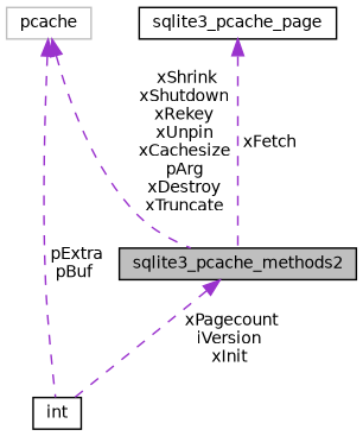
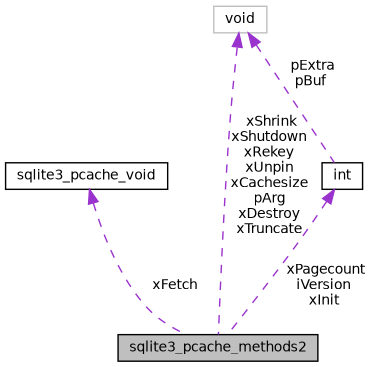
  digraph {
    node [color=black fillcolor=white fontname=Helvetica fontsize=10 shape=record style=filled]
    edge [color=darkorchid3 dir=back fontname=Helvetica fontsize=10 labelfontname=Helvetica labelfontsize=10 style=dashed]
    n1 [fillcolor=grey75 fontcolor=black height=0.2 label=sqlite3_pcache_methods2 width=0.4]
-   n2 [height=0.2 label=sqlite3_pcache_page width=0.4]
-   n3 [color=grey75 height=0.2 label=pcache width=0.4]
+   n2 [height=0.2 label=sqlite3_pcache_void width=0.4]
+   n3 [color=grey75 height=0.2 label=void width=0.4]
    n4 [height=0.2 label=int width=0.4]
    n2 -> n1 [label=" xFetch"]
    n3 -> n1 [label=" xShrink\nxShutdown\nxRekey\nxUnpin\nxCachesize\npArg\nxDestroy\nxTruncate"]
    n3 -> n4 [label=" pExtra\npBuf"]
-   n1 -> n4 [label=" xPagecount\niVersion\nxInit"]
+   n4 -> n1 [label=" xPagecount\niVersion\nxInit"]
  }
